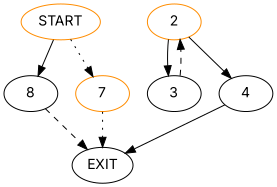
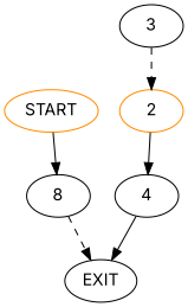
  digraph {
    fontname=Inter
    node [color=black fontname=Inter]
    edge [fontname=Inter style=solid]
    n1 [color=darkorange label=START]
    n2 [label=8]
-   7 [color=darkorange]
    n4 [label=EXIT]
    3
    2 [color=darkorange]
    4
    n1 -> n2
-   n1 -> 7 [style=dotted]
    n2 -> n4 [style=dashed]
-   7 -> n4 [style=dotted]
    3 -> 2 [style=dashed]
-   2 -> 3
    2 -> 4
    4 -> n4
  }
